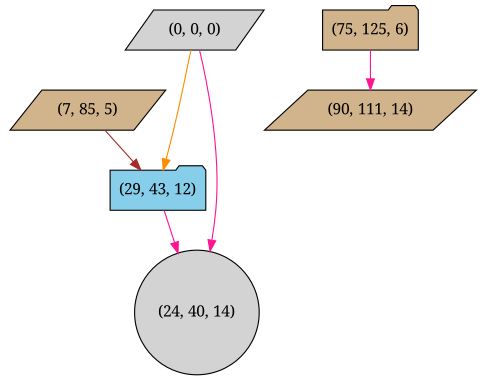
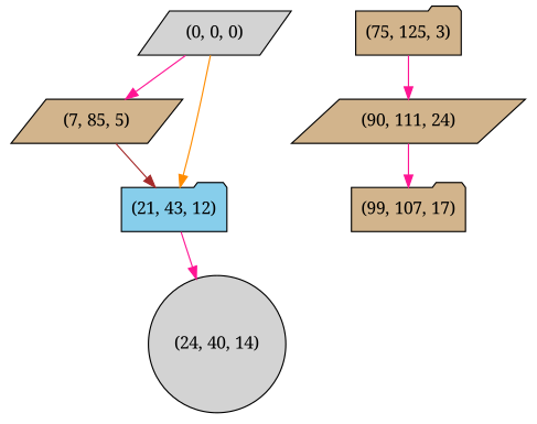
  digraph {
    fontname="Noto Serif"
    node [fillcolor=tan fontname="Noto Serif" shape=parallelogram style=filled]
    edge [color=deeppink fontname="Noto Serif"]
    "(0, 0, 0)" [fillcolor=lightgrey]
    n2 [label="(7, 85, 5)"]
-   "(21, 43, 12)" [fillcolor=skyblue shape=folder label="(29, 43, 12)"]
-   "(75, 125, 6)" [shape=folder]
-   "(90, 111, 14)"
+   "(21, 43, 12)" [fillcolor=skyblue shape=folder]
+   "(75, 125, 6)" [shape=folder label="(75, 125, 3)"]
+   "(90, 111, 14)" [label="(90, 111, 24)"]
    "(24, 40, 14)" [fillcolor=lightgrey shape=circle]
-   "(0, 0, 0)" -> "(24, 40, 14)"
+   "(99, 107, 17)" [shape=folder]
+   "(0, 0, 0)" -> n2
    "(0, 0, 0)" -> "(21, 43, 12)" [color=darkorange]
    n2 -> "(21, 43, 12)" [color=brown]
    "(21, 43, 12)" -> "(24, 40, 14)"
    "(75, 125, 6)" -> "(90, 111, 14)"
+   "(90, 111, 14)" -> "(99, 107, 17)"
  }
